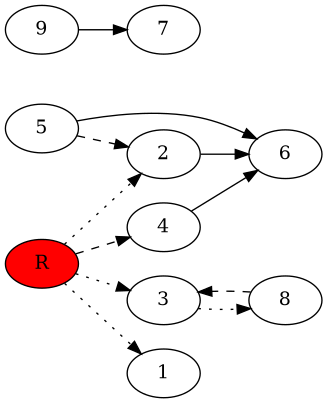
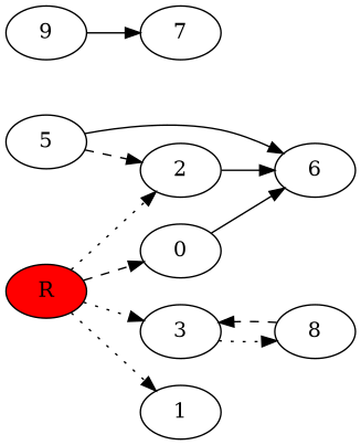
  digraph {
    rankdir=LR
    edge [style=solid]
    2
    6
    5
    3
    8
-   4
+   4 [label=0]
    9
    7
    R [fillcolor="#ff0000" style=filled]
    1
    2 -> 6
    5 -> 2 [style=dashed]
    5 -> 6
    3 -> 8 [style=dotted]
    8 -> 3 [style=dashed]
    4 -> 6
    9 -> 7
    R -> 2 [style=dotted]
    R -> 3 [style=dotted]
    R -> 4 [style=dashed]
    R -> 1 [style=dotted]
  }
